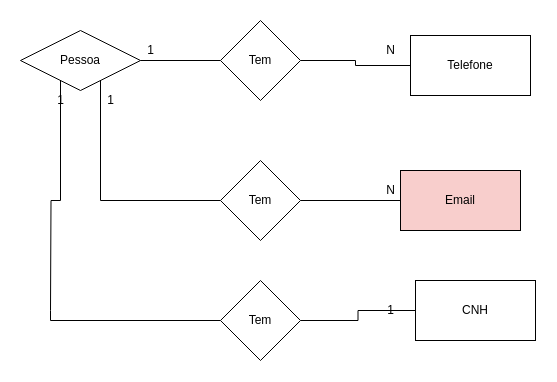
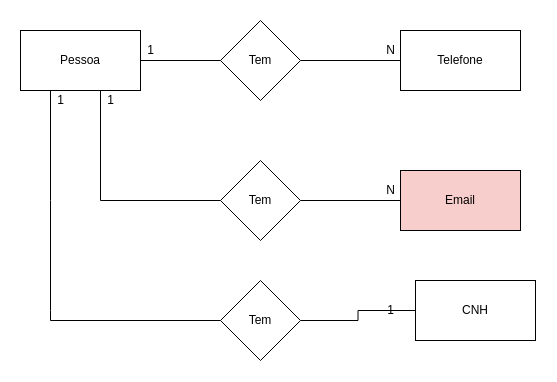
  <mxCell id="0" />
  <mxCell id="1" parent="0" />
  <mxCell id="2" style="edgeStyle=orthogonalEdgeStyle;rounded=0;orthogonalLoop=1;jettySize=auto;html=1;endArrow=none;endFill=0;entryX=0;entryY=0.5;entryDx=0;entryDy=0;" parent="1" source="4" target="12" edge="1"><mxGeometry relative="1" as="geometry"><mxPoint x="80" y="210" as="targetPoint" /><Array as="points"><mxPoint x="100" y="200" /></Array></mxGeometry></mxCell>
  <mxCell id="3" style="edgeStyle=orthogonalEdgeStyle;rounded=0;orthogonalLoop=1;jettySize=auto;html=1;exitX=0.25;exitY=1;exitDx=0;exitDy=0;endArrow=none;endFill=0;" parent="1" source="4" edge="1"><mxGeometry relative="1" as="geometry"><mxPoint x="50" y="310" as="targetPoint" /></mxGeometry></mxCell>
- <mxCell id="4" value="Pessoa" style="rhombus;whiteSpace=wrap;html=1;" parent="1" vertex="1"><mxGeometry x="20" y="30" width="120" height="60" as="geometry" /></mxCell>
+ <mxCell id="4" value="Pessoa" style="rounded=0;whiteSpace=wrap;html=1;" parent="1" vertex="1"><mxGeometry x="20" y="30" width="120" height="60" as="geometry" /></mxCell>
  <mxCell id="5" style="edgeStyle=orthogonalEdgeStyle;rounded=0;orthogonalLoop=1;jettySize=auto;html=1;endArrow=none;endFill=0;" parent="1" source="7" target="4" edge="1"><mxGeometry relative="1" as="geometry" /></mxCell>
  <mxCell id="6" style="edgeStyle=orthogonalEdgeStyle;rounded=0;orthogonalLoop=1;jettySize=auto;html=1;entryX=0;entryY=0.5;entryDx=0;entryDy=0;endArrow=none;endFill=0;" parent="1" source="7" target="8" edge="1"><mxGeometry relative="1" as="geometry" /></mxCell>
  <mxCell id="7" value="Tem" style="rhombus;whiteSpace=wrap;html=1;" parent="1" vertex="1"><mxGeometry x="220" y="20" width="80" height="80" as="geometry" /></mxCell>
- <mxCell id="8" value="Telefone" style="rounded=0;whiteSpace=wrap;html=1;" parent="1" vertex="1"><mxGeometry x="410" y="35" width="120" height="60" as="geometry" /></mxCell>
+ <mxCell id="8" value="Telefone" style="rounded=0;whiteSpace=wrap;html=1;" parent="1" vertex="1"><mxGeometry x="400" y="30" width="120" height="60" as="geometry" /></mxCell>
  <mxCell id="9" value="N" style="text;html=1;align=center;verticalAlign=middle;resizable=0;points=[];autosize=1;" parent="1" vertex="1"><mxGeometry x="380" y="40" width="20" height="20" as="geometry" /></mxCell>
  <mxCell id="10" value="1" style="text;html=1;align=center;verticalAlign=middle;resizable=0;points=[];autosize=1;" parent="1" vertex="1"><mxGeometry x="140" y="40" width="20" height="20" as="geometry" /></mxCell>
  <mxCell id="11" style="edgeStyle=orthogonalEdgeStyle;rounded=0;orthogonalLoop=1;jettySize=auto;html=1;entryX=0;entryY=0.5;entryDx=0;entryDy=0;endArrow=none;endFill=0;" parent="1" source="12" target="13" edge="1"><mxGeometry relative="1" as="geometry" /></mxCell>
  <mxCell id="12" value="Tem" style="rhombus;whiteSpace=wrap;html=1;" parent="1" vertex="1"><mxGeometry x="220" y="160" width="80" height="80" as="geometry" /></mxCell>
  <mxCell id="13" value="Email" style="rounded=0;whiteSpace=wrap;html=1;fillColor=#f8cecc;" parent="1" vertex="1"><mxGeometry x="400" y="170" width="120" height="60" as="geometry" /></mxCell>
  <mxCell id="14" value="1" style="text;html=1;align=center;verticalAlign=middle;resizable=0;points=[];autosize=1;" parent="1" vertex="1"><mxGeometry x="100" y="90" width="20" height="20" as="geometry" /></mxCell>
  <mxCell id="15" value="N" style="text;html=1;align=center;verticalAlign=middle;resizable=0;points=[];autosize=1;" parent="1" vertex="1"><mxGeometry x="380" y="180" width="20" height="20" as="geometry" /></mxCell>
  <mxCell id="16" style="edgeStyle=orthogonalEdgeStyle;rounded=0;orthogonalLoop=1;jettySize=auto;html=1;entryX=0;entryY=0.5;entryDx=0;entryDy=0;endArrow=none;endFill=0;" parent="1" source="18" target="19" edge="1"><mxGeometry relative="1" as="geometry" /></mxCell>
  <mxCell id="17" style="edgeStyle=orthogonalEdgeStyle;rounded=0;orthogonalLoop=1;jettySize=auto;html=1;exitX=0;exitY=0.5;exitDx=0;exitDy=0;endArrow=none;endFill=0;" parent="1" source="18" edge="1"><mxGeometry relative="1" as="geometry"><mxPoint x="50" y="310" as="targetPoint" /><Array as="points"><mxPoint x="50" y="320" /></Array></mxGeometry></mxCell>
  <mxCell id="18" value="Tem" style="rhombus;whiteSpace=wrap;html=1;" parent="1" vertex="1"><mxGeometry x="220" y="280" width="80" height="80" as="geometry" /></mxCell>
  <mxCell id="19" value="CNH" style="rounded=0;whiteSpace=wrap;html=1;" parent="1" vertex="1"><mxGeometry x="415" y="280" width="120" height="60" as="geometry" /></mxCell>
  <mxCell id="20" value="1" style="text;html=1;align=center;verticalAlign=middle;resizable=0;points=[];autosize=1;" parent="1" vertex="1"><mxGeometry x="380" y="300" width="20" height="20" as="geometry" /></mxCell>
  <mxCell id="21" value="1" style="text;html=1;align=center;verticalAlign=middle;resizable=0;points=[];autosize=1;" parent="1" vertex="1"><mxGeometry x="50" y="90" width="20" height="20" as="geometry" /></mxCell>
